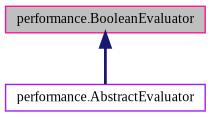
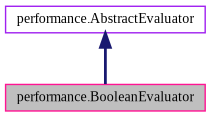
  digraph {
    fontname="Liberation Serif"
    node [fontname="Liberation Serif" fontsize=10 shape=record style=filled]
    n1 [color=deeppink fillcolor=grey75 fontcolor=black height=0.2 label="performance.BooleanEvaluator" width=0.4]
    n2 [color=purple fillcolor=white height=0.2 label="performance.AbstractEvaluator" width=0.4]
-   n1 -> n2 [color=midnightblue dir=back fontname="Liberation Serif" fontsize=10 labelfontname=Helvetica labelfontsize=10 style=bold]
+   n2 -> n1 [color=midnightblue dir=back fontname="Liberation Serif" fontsize=10 labelfontname=Helvetica labelfontsize=10 style=bold]
  }
